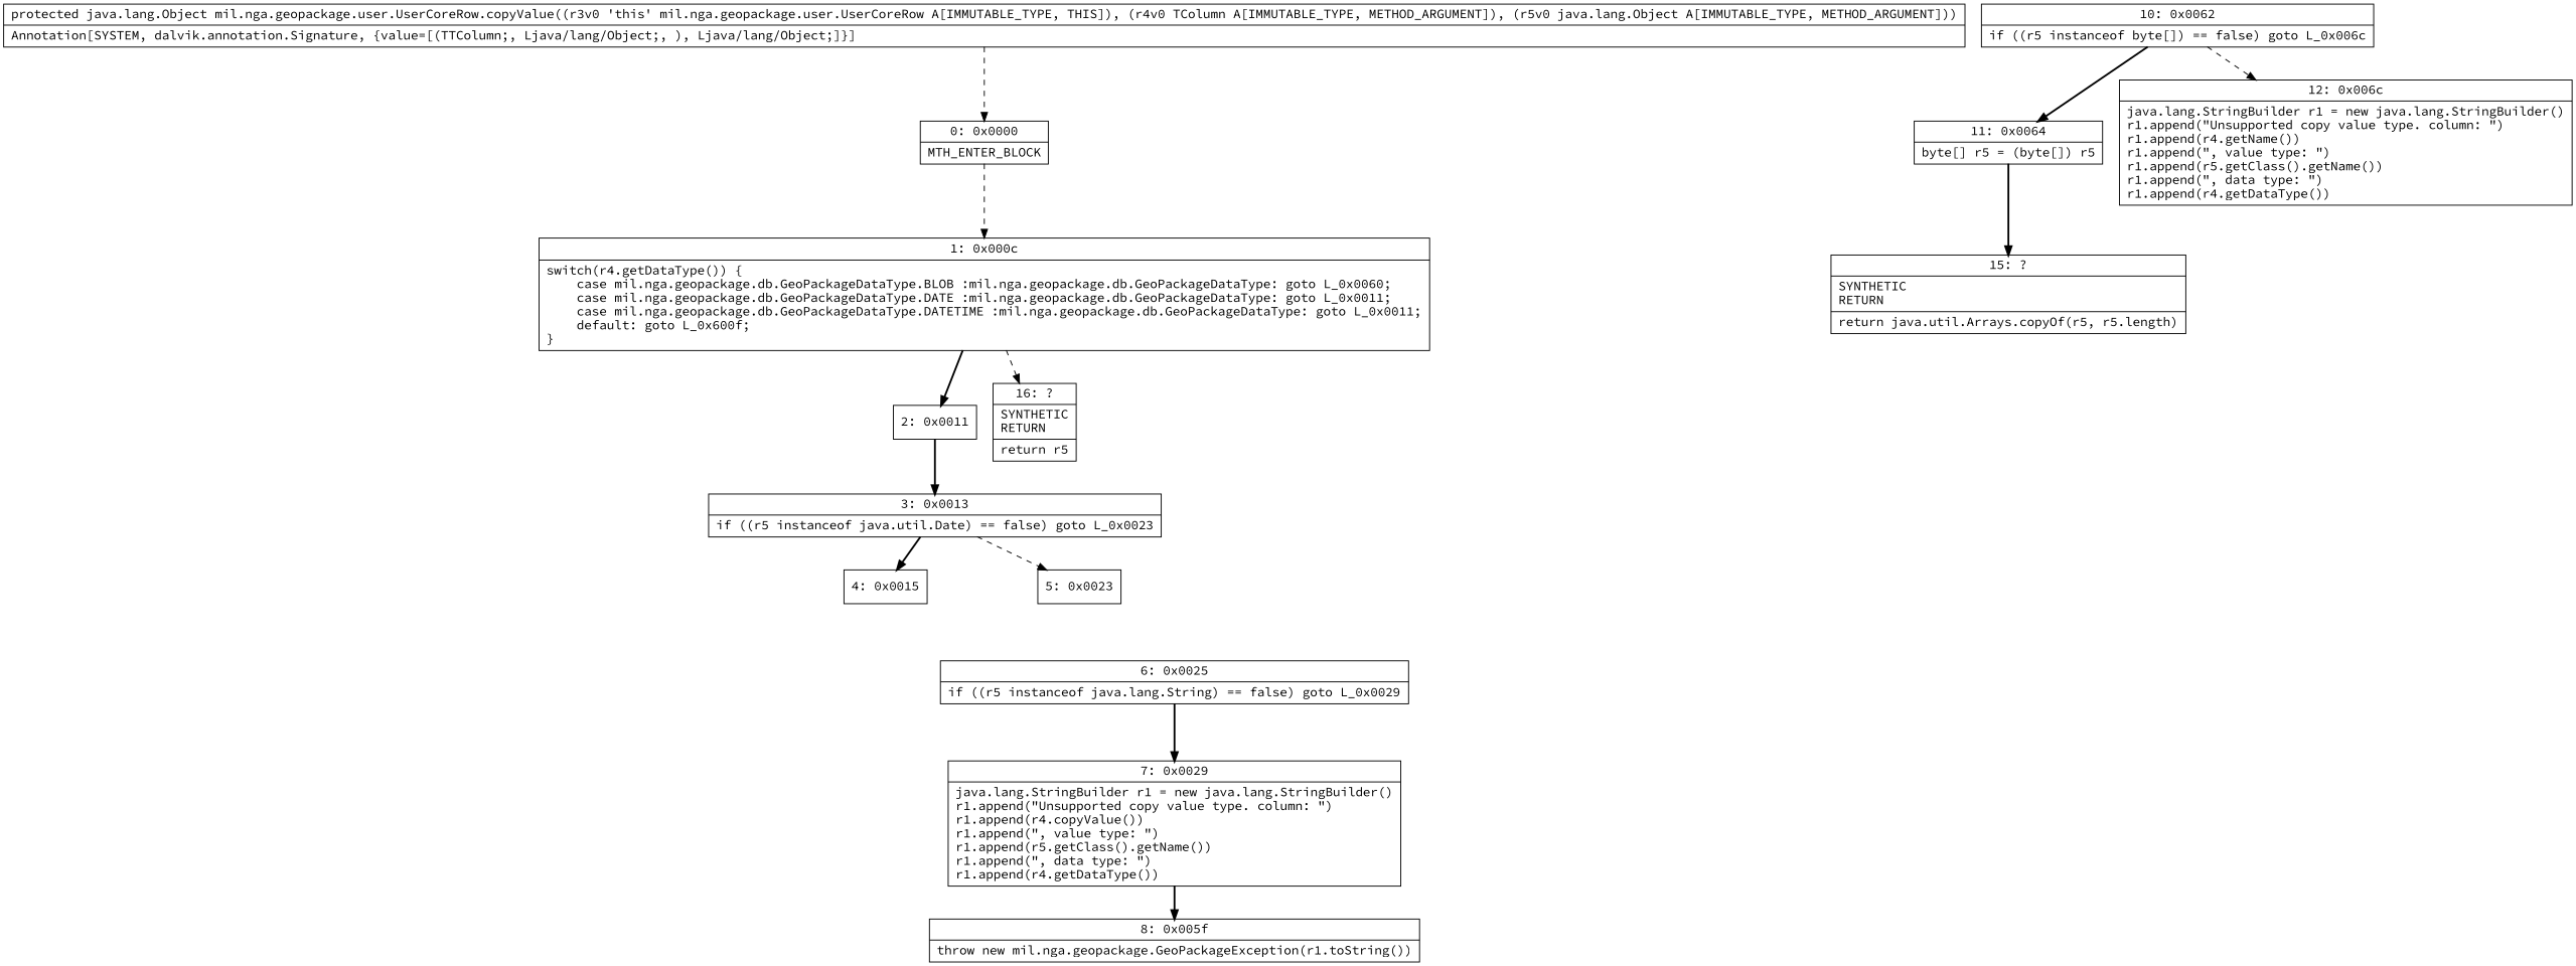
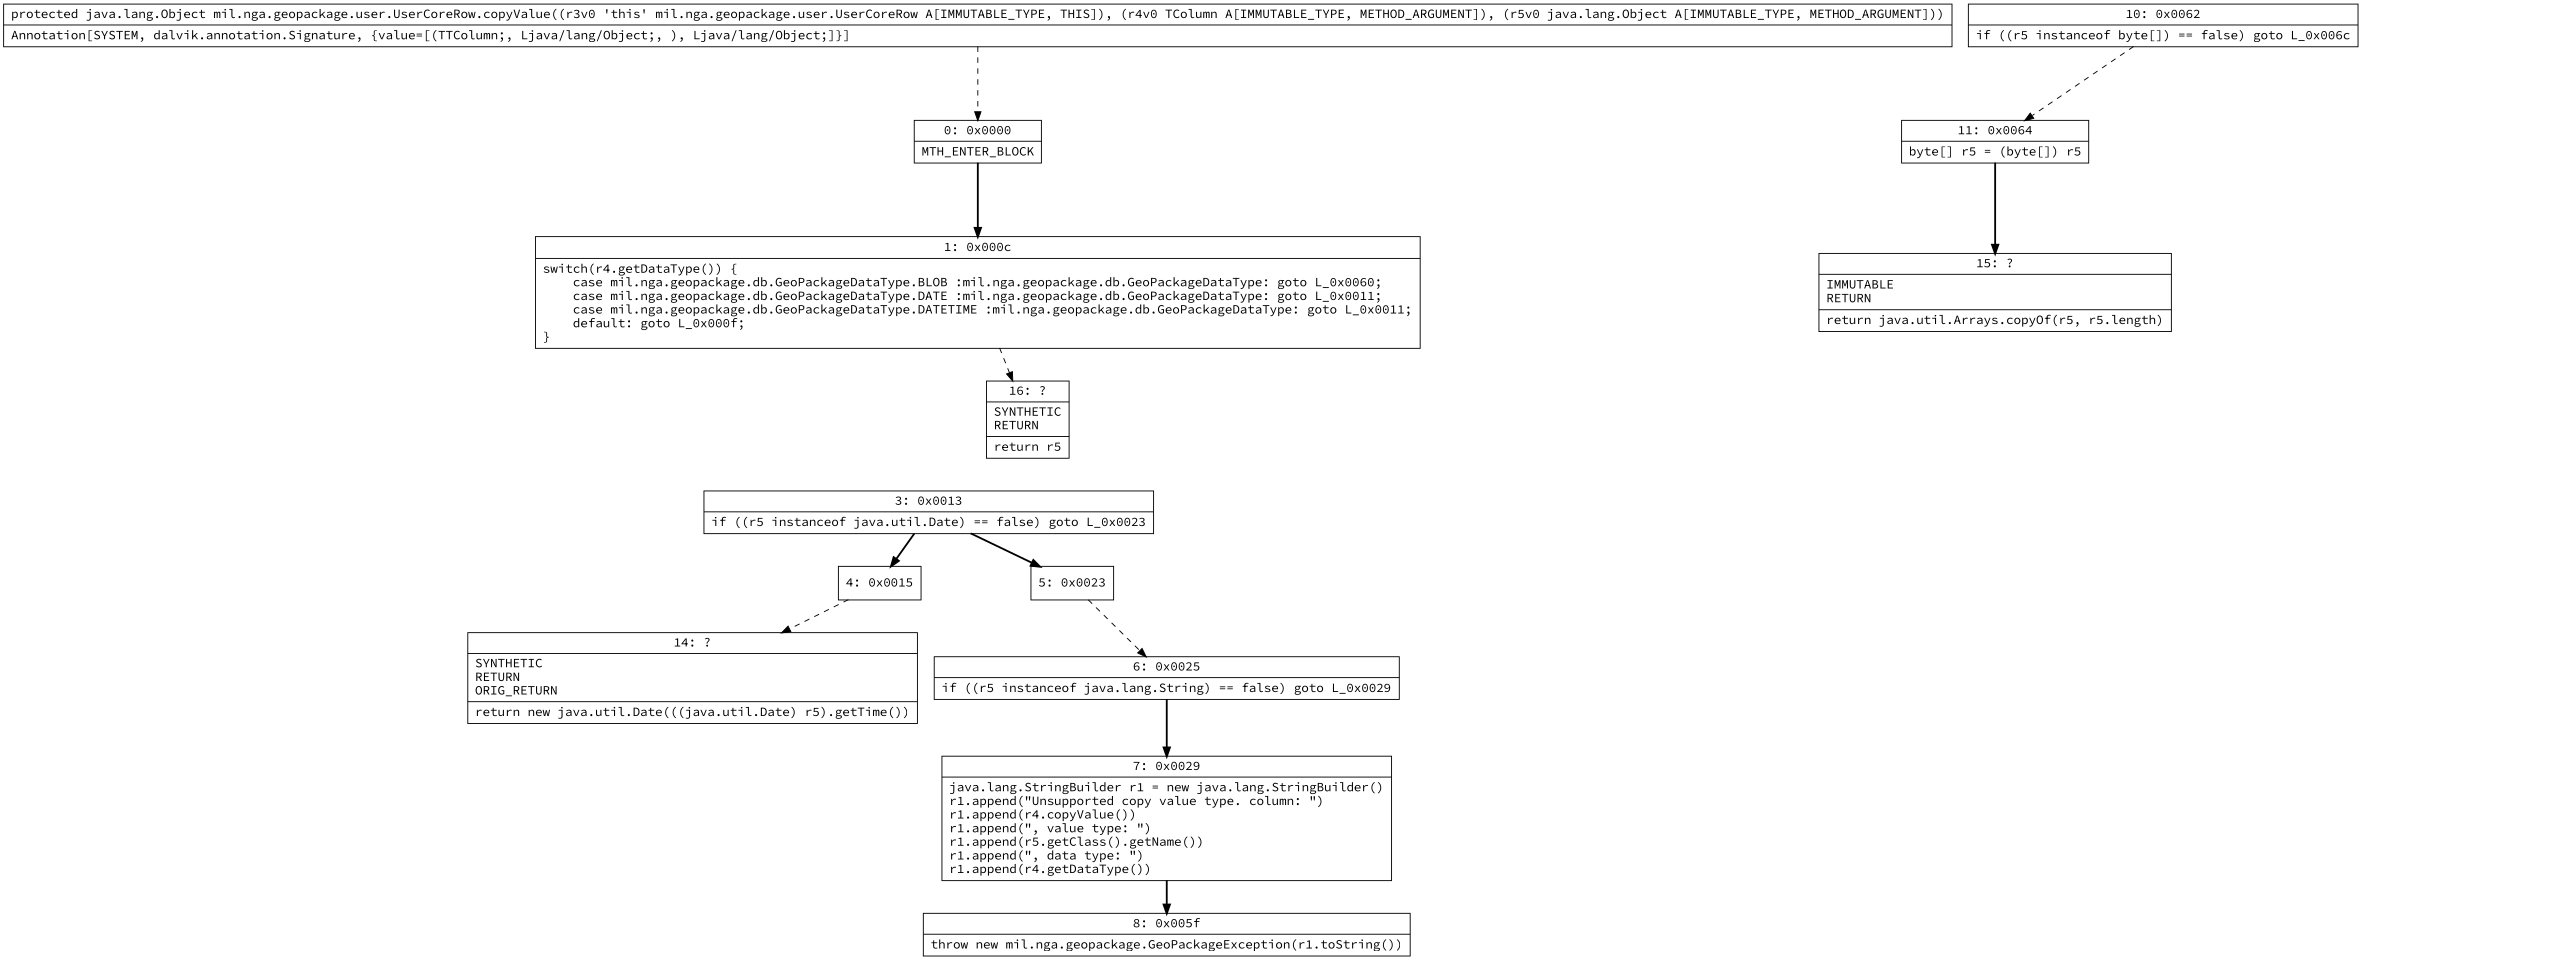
  digraph {
    fontname="Source Code Pro"
    node [fontname="Source Code Pro" shape=record]
    edge [fontname="Source Code Pro" style=dashed]
    n1 [label="{0\:\ 0x0000|MTH_ENTER_BLOCK\l}"]
-   n2 [label="{1\:\ 0x000c|switch(r4.getDataType()) \{\l    case mil.nga.geopackage.db.GeoPackageDataType.BLOB :mil.nga.geopackage.db.GeoPackageDataType: goto L_0x0060;\l    case mil.nga.geopackage.db.GeoPackageDataType.DATE :mil.nga.geopackage.db.GeoPackageDataType: goto L_0x0011;\l    case mil.nga.geopackage.db.GeoPackageDataType.DATETIME :mil.nga.geopackage.db.GeoPackageDataType: goto L_0x0011;\l    default: goto L_0x600f;\l\}\l}"]
-   n3 [label="{2\:\ 0x0011}"]
+   n2 [label="{1\:\ 0x000c|switch(r4.getDataType()) \{\l    case mil.nga.geopackage.db.GeoPackageDataType.BLOB :mil.nga.geopackage.db.GeoPackageDataType: goto L_0x0060;\l    case mil.nga.geopackage.db.GeoPackageDataType.DATE :mil.nga.geopackage.db.GeoPackageDataType: goto L_0x0011;\l    case mil.nga.geopackage.db.GeoPackageDataType.DATETIME :mil.nga.geopackage.db.GeoPackageDataType: goto L_0x0011;\l    default: goto L_0x000f;\l\}\l}"]
    n4 [label="{16\:\ ?|SYNTHETIC\lRETURN\l|return r5\l}"]
    n5 [label="{3\:\ 0x0013|if ((r5 instanceof java.util.Date) == false) goto L_0x0023\l}"]
    n6 [label="{4\:\ 0x0015}"]
    n7 [label="{5\:\ 0x0023}"]
+   n8 [label="{14\:\ ?|SYNTHETIC\lRETURN\lORIG_RETURN\l|return new java.util.Date(((java.util.Date) r5).getTime())\l}"]
    n9 [label="{6\:\ 0x0025|if ((r5 instanceof java.lang.String) == false) goto L_0x0029\l}"]
    n10 [label="{7\:\ 0x0029|java.lang.StringBuilder r1 = new java.lang.StringBuilder()\lr1.append(\"Unsupported copy value type. column: \")\lr1.append(r4.copyValue())\lr1.append(\", value type: \")\lr1.append(r5.getClass().getName())\lr1.append(\", data type: \")\lr1.append(r4.getDataType())\l}"]
    n11 [label="{8\:\ 0x005f|throw new mil.nga.geopackage.GeoPackageException(r1.toString())\l}"]
    n12 [label="{10\:\ 0x0062|if ((r5 instanceof byte[]) == false) goto L_0x006c\l}"]
    n13 [label="{11\:\ 0x0064|byte[] r5 = (byte[]) r5\l}"]
-   n14 [label="{12\:\ 0x006c|java.lang.StringBuilder r1 = new java.lang.StringBuilder()\lr1.append(\"Unsupported copy value type. column: \")\lr1.append(r4.getName())\lr1.append(\", value type: \")\lr1.append(r5.getClass().getName())\lr1.append(\", data type: \")\lr1.append(r4.getDataType())\l}"]
-   n15 [label="{15\:\ ?|SYNTHETIC\lRETURN\l|return java.util.Arrays.copyOf(r5, r5.length)\l}"]
+   n15 [label="{15\:\ ?|IMMUTABLE\lRETURN\l|return java.util.Arrays.copyOf(r5, r5.length)\l}"]
    n16 [label="{protected java.lang.Object mil.nga.geopackage.user.UserCoreRow.copyValue((r3v0 'this' mil.nga.geopackage.user.UserCoreRow A[IMMUTABLE_TYPE, THIS]), (r4v0 TColumn A[IMMUTABLE_TYPE, METHOD_ARGUMENT]), (r5v0 java.lang.Object A[IMMUTABLE_TYPE, METHOD_ARGUMENT]))  | Annotation[SYSTEM, dalvik.annotation.Signature, \{value=[(TTColumn;, Ljava\/lang\/Object;, ), Ljava\/lang\/Object;]\}]\l}"]
-   n1 -> n2
-   n2 -> n3 [style=bold]
+   n1 -> n2 [style=bold]
    n2 -> n4
-   n3 -> n5 [style=bold]
    n5 -> n6 [style=bold]
-   n5 -> n7
+   n5 -> n7 [style=bold]
+   n6 -> n8
+   n7 -> n9
    n9 -> n10 [style=bold]
    n10 -> n11 [style=bold]
-   n12 -> n13 [style=bold]
-   n12 -> n14
+   n12 -> n13
    n13 -> n15 [style=bold]
    n16 -> n1
  }
